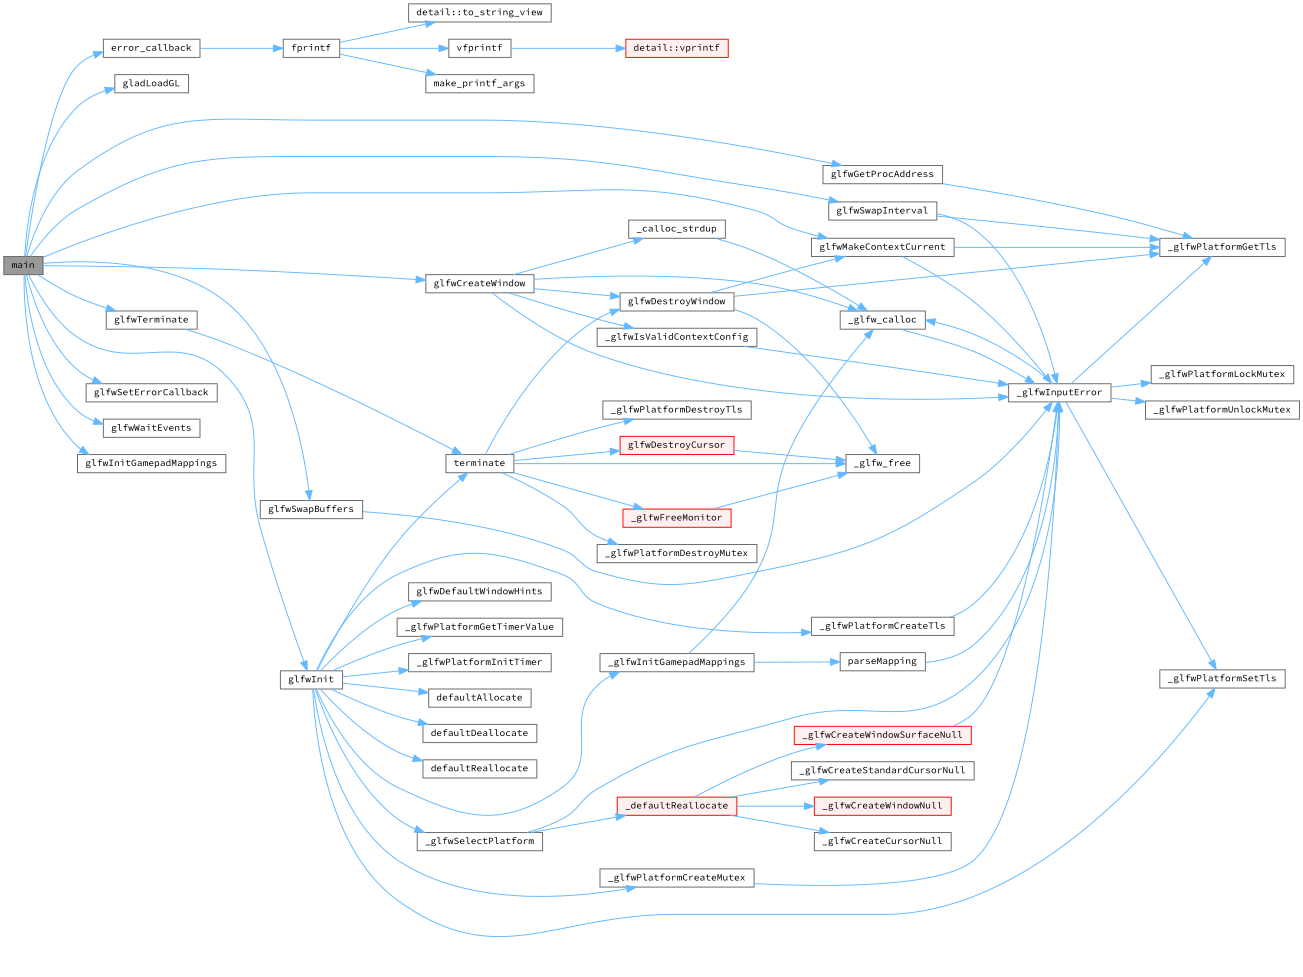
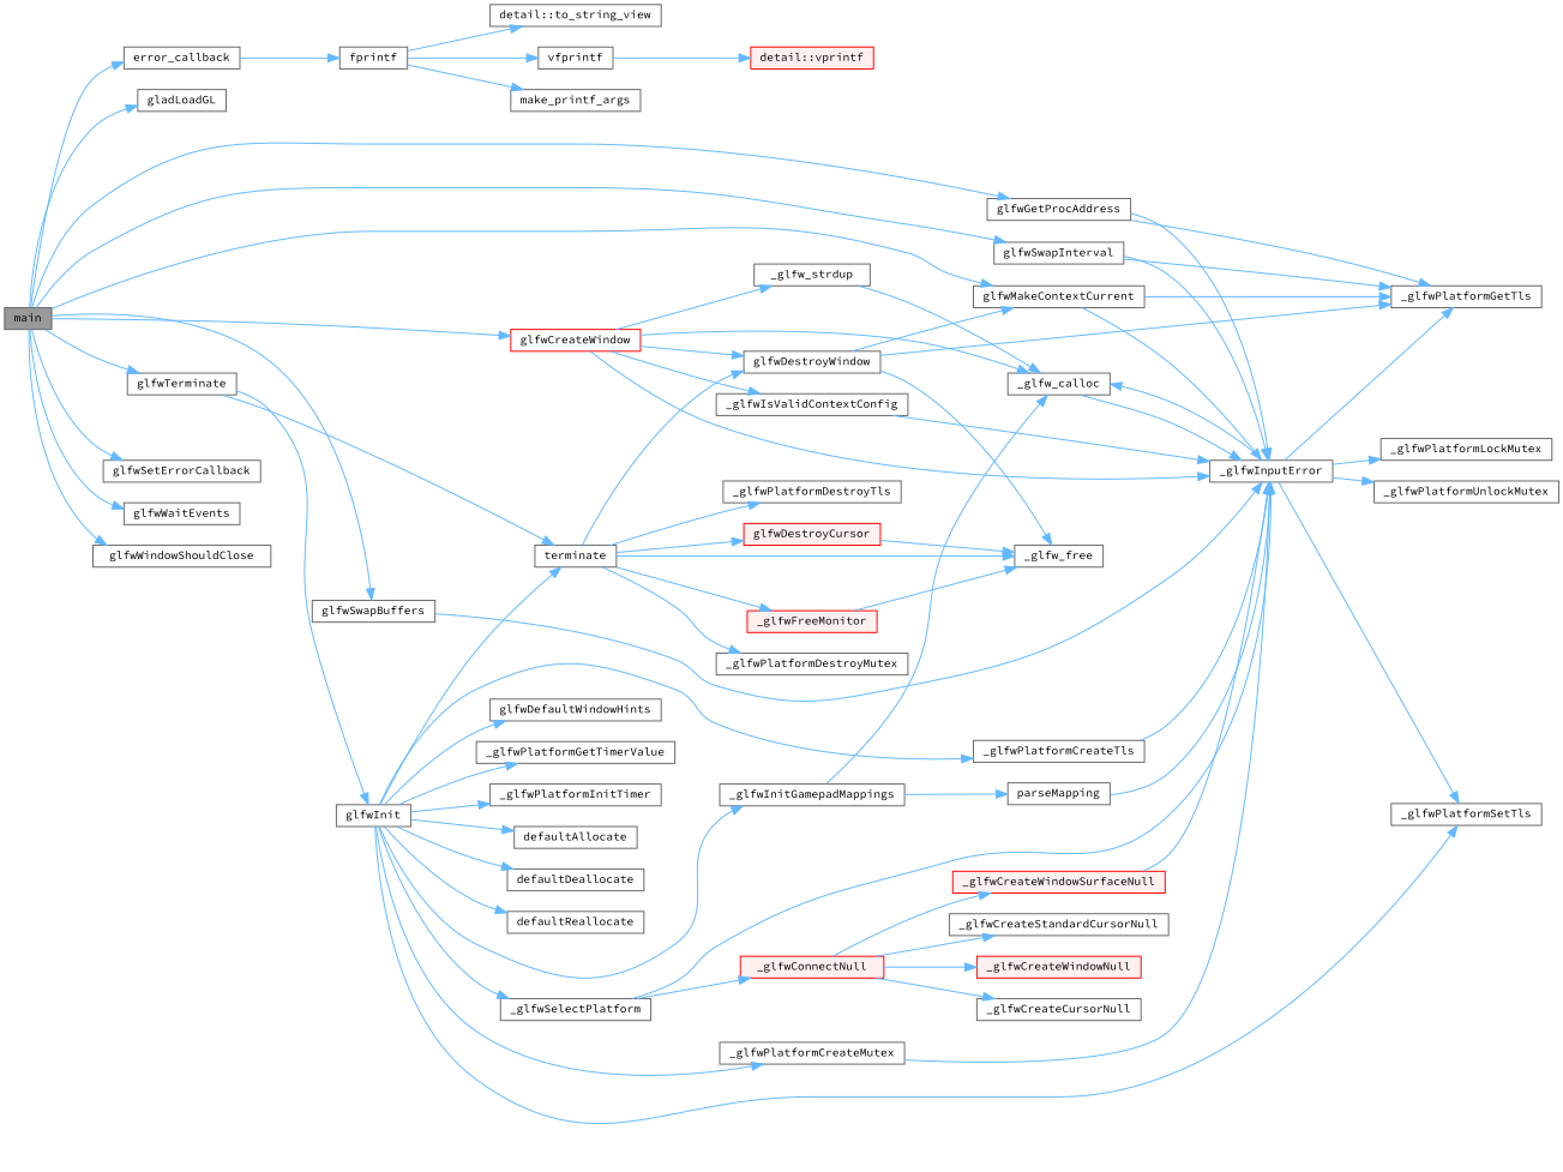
  digraph {
    fontname="Source Code Pro"
    rankdir=LR
    node [color=grey40 fillcolor=white fontname="Source Code Pro" fontsize=10 shape=box style=filled]
    edge [color=steelblue1 fontname="Source Code Pro" fontsize=10 labelfontname=Helvetica labelfontsize=10 style=solid]
    n1 [color=gray40 fillcolor=grey60 fontcolor=black height=0.2 label=main width=0.4]
    n2 [height=0.2 label=error_callback width=0.4]
    n3 [height=0.2 label=gladLoadGL width=0.4]
-   n4 [height=0.2 label=glfwCreateWindow width=0.4]
+   n4 [color=red height=0.2 label=glfwCreateWindow width=0.4]
    n5 [height=0.2 label=glfwMakeContextCurrent width=0.4]
    n6 [height=0.2 label=glfwGetProcAddress width=0.4]
    n7 [height=0.2 label=glfwInit width=0.4]
    n8 [height=0.2 label=glfwSetErrorCallback width=0.4]
    n9 [height=0.2 label=glfwSwapBuffers width=0.4]
    n10 [height=0.2 label=glfwSwapInterval width=0.4]
    n11 [height=0.2 label=glfwTerminate width=0.4]
    n12 [height=0.2 label=glfwWaitEvents width=0.4]
-   n13 [height=0.2 label=glfwInitGamepadMappings width=0.4]
+   n13 [height=0.2 label=glfwWindowShouldClose width=0.4]
    n14 [height=0.2 label=fprintf width=0.4]
    n15 [height=0.2 label=_glfw_calloc width=0.4]
    n16 [height=0.2 label=_glfwInputError width=0.4]
-   n17 [height=0.2 label=_calloc_strdup width=0.4]
+   n17 [height=0.2 label=_glfw_strdup width=0.4]
    n18 [height=0.2 label=_glfwIsValidContextConfig width=0.4]
    n19 [height=0.2 label=glfwDestroyWindow width=0.4]
    n20 [height=0.2 label=_glfwPlatformGetTls width=0.4]
    n21 [height=0.2 label=_glfwPlatformSetTls width=0.4]
    n22 [height=0.2 label=_glfwInitGamepadMappings width=0.4]
    n23 [height=0.2 label=_glfwPlatformCreateMutex width=0.4]
    n24 [height=0.2 label=_glfwPlatformCreateTls width=0.4]
    n25 [height=0.2 label=_glfwPlatformGetTimerValue width=0.4]
    n26 [height=0.2 label=_glfwPlatformInitTimer width=0.4]
    n27 [height=0.2 label=_glfwSelectPlatform width=0.4]
    n28 [height=0.2 label=defaultAllocate width=0.4]
    n29 [height=0.2 label=defaultDeallocate width=0.4]
    n30 [height=0.2 label=defaultReallocate width=0.4]
    n31 [height=0.2 label=glfwDefaultWindowHints width=0.4]
    n32 [height=0.2 label=terminate width=0.4]
    n33 [height=0.2 label=make_printf_args width=0.4]
    n34 [height=0.2 label="detail::to_string_view" width=0.4]
    n35 [height=0.2 label=vfprintf width=0.4]
    n36 [color=red fillcolor="#FFF0F0" height=0.2 label="detail::vprintf" width=0.4]
    n37 [height=0.2 label=_glfwPlatformLockMutex width=0.4]
    n38 [height=0.2 label=_glfwPlatformUnlockMutex width=0.4]
    n39 [height=0.2 label=_glfw_free width=0.4]
    n40 [height=0.2 label=parseMapping width=0.4]
-   n41 [color=red fillcolor="#FFF0F0" height=0.2 label=_defaultReallocate width=0.4]
+   n41 [color=red fillcolor="#FFF0F0" height=0.2 label=_glfwConnectNull width=0.4]
    n42 [color=red fillcolor="#FFF0F0" height=0.2 label=_glfwFreeMonitor width=0.4]
    n43 [height=0.2 label=_glfwPlatformDestroyMutex width=0.4]
    n44 [height=0.2 label=_glfwPlatformDestroyTls width=0.4]
    n45 [color=red fillcolor="#FFF0F0" height=0.2 label=glfwDestroyCursor width=0.4]
    n46 [height=0.2 label=_glfwCreateCursorNull width=0.4]
    n47 [height=0.2 label=_glfwCreateStandardCursorNull width=0.4]
    n48 [color=red fillcolor="#FFF0F0" height=0.2 label=_glfwCreateWindowNull width=0.4]
    n49 [color=red fillcolor="#FFF0F0" height=0.2 label=_glfwCreateWindowSurfaceNull width=0.4]
    n1 -> n2
    n1 -> n3
    n1 -> n4
    n1 -> n5
    n1 -> n6
-   n1 -> n7
+   n11 -> n7
    n1 -> n8
    n1 -> n9
    n1 -> n10
    n1 -> n11
    n1 -> n12
    n1 -> n13
    n2 -> n14
    n4 -> n15
    n4 -> n16
    n4 -> n17
    n4 -> n18
    n4 -> n19
    n5 -> n16
    n5 -> n20
+   n6 -> n16
    n6 -> n20
    n7 -> n21
    n7 -> n22
    n7 -> n23
    n7 -> n24
    n7 -> n25
    n7 -> n26
    n7 -> n27
    n7 -> n28
    n7 -> n29
    n7 -> n30
    n7 -> n31
    n7 -> n32
    n9 -> n16
    n10 -> n16
    n10 -> n20
    n11 -> n32
    n14 -> n33
    n14 -> n34
    n14 -> n35
    n15 -> n16
    n16 -> n15
    n16 -> n20
    n16 -> n21
    n16 -> n37
    n16 -> n38
    n17 -> n15
    n18 -> n16
    n19 -> n5
    n19 -> n20
    n19 -> n39
    n22 -> n15
    n22 -> n40
    n23 -> n16
    n24 -> n16
    n27 -> n16
    n27 -> n41
    n32 -> n19
    n32 -> n39
    n32 -> n42
    n32 -> n43
    n32 -> n44
    n32 -> n45
    n35 -> n36
    n40 -> n16
    n41 -> n46
    n41 -> n47
    n41 -> n48
    n41 -> n49
    n42 -> n39
    n45 -> n39
    n49 -> n16
  }
